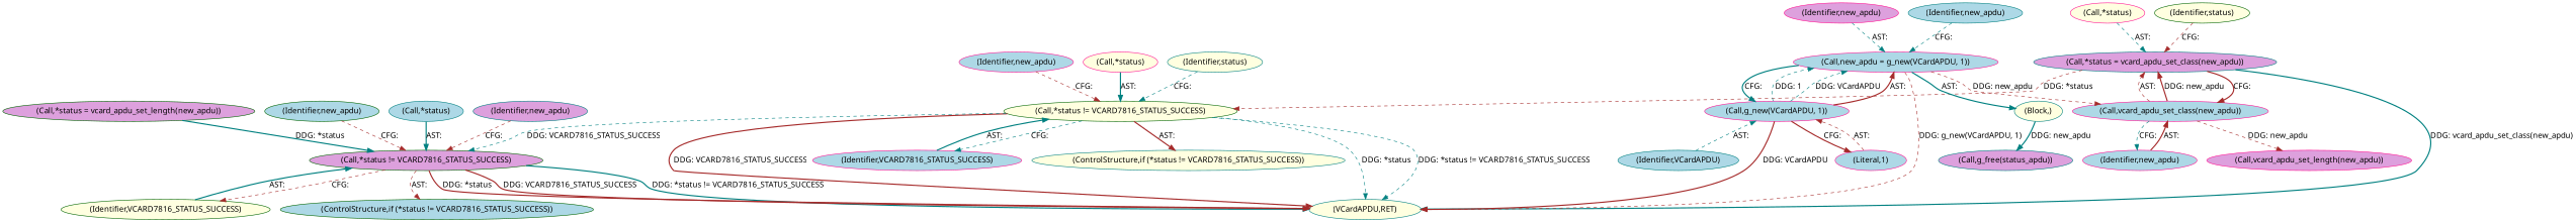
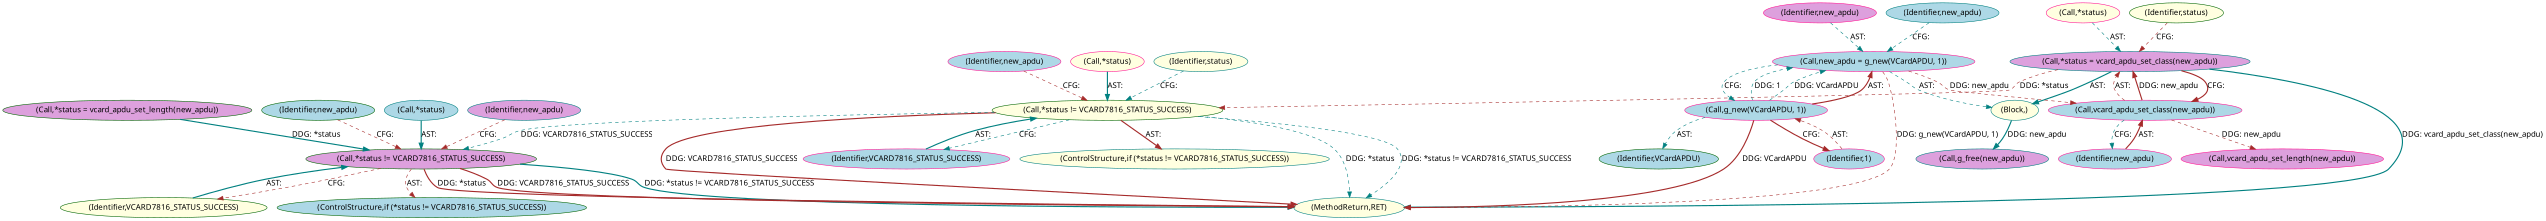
  digraph {
    fontname="Noto Sans"
    node [color=deeppink fillcolor=lightblue fontname="Noto Sans" style=filled]
    edge [color=teal fontname="Noto Sans" style=dashed]
    n1 [color=teal fillcolor=plum label="(Call,*status = vcard_apdu_set_class(new_apdu))"]
    n2 [label="(Call,vcard_apdu_set_class(new_apdu))"]
    n3 [color=darkgreen fillcolor=lightyellow label="(Call,*status != VCARD7816_STATUS_SUCCESS)"]
    n4 [color=teal fillcolor=lightyellow label="(Block,)"]
-   n5 [color=teal fillcolor=lightyellow label="(VCardAPDU,RET)"]
+   n5 [color=teal fillcolor=lightyellow label="(MethodReturn,RET)"]
    n6 [label="(Identifier,new_apdu)"]
    n7 [fillcolor=plum label="(Call,vcard_apdu_set_length(new_apdu))"]
    n8 [color=darkgreen fillcolor=plum label="(Call,*status != VCARD7816_STATUS_SUCCESS)"]
    n9 [label="(Identifier,VCARD7816_STATUS_SUCCESS)"]
    n10 [color=teal fillcolor=lightyellow label="(ControlStructure,if (*status != VCARD7816_STATUS_SUCCESS))"]
-   n11 [color=teal fillcolor=plum label="(Call,g_free(status_apdu))"]
+   n11 [color=teal fillcolor=plum label="(Call,g_free(new_apdu))"]
    n12 [label="(Call,new_apdu = g_new(VCardAPDU, 1))"]
    n13 [label="(Call,g_new(VCardAPDU, 1))"]
-   n14 [label="(Literal,1)"]
+   n14 [label="(Identifier,1)"]
    n15 [color=darkgreen fillcolor=lightyellow label="(Identifier,VCARD7816_STATUS_SUCCESS)"]
    n16 [color=darkgreen label="(ControlStructure,if (*status != VCARD7816_STATUS_SUCCESS))"]
    n17 [color=darkgreen fillcolor=plum label="(Call,*status = vcard_apdu_set_length(new_apdu))"]
    n18 [color=teal fillcolor=lightyellow label="(Identifier,status)"]
    n19 [color=darkgreen label="(Identifier,new_apdu)"]
    n20 [label="(Identifier,new_apdu)"]
    n21 [color=teal label="(Call,*status)"]
    n22 [color=teal fillcolor=plum label="(Identifier,new_apdu)"]
    n23 [fillcolor=lightyellow label="(Call,*status)"]
    n24 [fillcolor=plum label="(Identifier,new_apdu)"]
    n25 [color=teal label="(Identifier,new_apdu)"]
    n26 [fillcolor=lightyellow label="(Call,*status)"]
    n27 [color=darkgreen fillcolor=lightyellow label="(Identifier,status)"]
-   n28 [color=teal label="(Identifier,VCardAPDU)"]
+   n28 [color=darkgreen label="(Identifier,VCardAPDU)"]
    n1 -> n2 [color=brown label="CFG: " style=bold]
    n1 -> n3 [color=brown label="DDG: *status"]
+   n1 -> n4 [label="AST: " style=bold]
    n1 -> n5 [label="DDG: vcard_apdu_set_class(new_apdu)" style=bold]
    n2 -> n1 [color=brown label="AST: "]
    n2 -> n1 [color=brown label="DDG: new_apdu" style=bold]
    n2 -> n6 [label="CFG: "]
    n2 -> n7 [color=brown label="DDG: new_apdu"]
    n3 -> n5 [label="DDG: *status"]
    n3 -> n5 [label="DDG: *status != VCARD7816_STATUS_SUCCESS"]
    n3 -> n5 [color=brown label="DDG: VCARD7816_STATUS_SUCCESS" style=bold]
    n3 -> n8 [label="DDG: VCARD7816_STATUS_SUCCESS"]
    n3 -> n9 [label="CFG: "]
    n3 -> n10 [color=brown label="AST: " style=bold]
    n4 -> n11 [label="DDG: new_apdu" style=bold]
    n6 -> n2 [color=brown label="AST: " style=bold]
    n8 -> n5 [label="DDG: *status != VCARD7816_STATUS_SUCCESS" style=bold]
    n8 -> n5 [color=brown label="DDG: *status" style=bold]
    n8 -> n5 [color=brown label="DDG: VCARD7816_STATUS_SUCCESS" style=bold]
    n8 -> n15 [color=brown label="CFG: "]
    n8 -> n16 [color=brown label="AST: "]
    n9 -> n3 [label="AST: " style=bold]
    n12 -> n2 [color=brown label="DDG: new_apdu"]
-   n12 -> n4 [label="AST: " style=bold]
+   n12 -> n4 [label="AST: "]
    n12 -> n5 [color=brown label="DDG: g_new(VCardAPDU, 1)"]
-   n12 -> n13 [label="CFG: " style=bold]
+   n12 -> n13 [label="CFG: "]
    n13 -> n5 [color=brown label="DDG: VCardAPDU" style=bold]
    n13 -> n12 [color=brown label="AST: " style=bold]
    n13 -> n12 [label="DDG: VCardAPDU"]
    n13 -> n12 [label="DDG: 1"]
    n13 -> n14 [color=brown label="CFG: " style=bold]
    n14 -> n13 [color=brown label="AST: "]
    n15 -> n8 [label="AST: " style=bold]
    n17 -> n8 [label="DDG: *status" style=bold]
    n18 -> n3 [label="CFG: "]
    n19 -> n8 [color=brown label="CFG: "]
    n20 -> n3 [color=brown label="CFG: "]
    n21 -> n8 [label="AST: " style=bold]
    n22 -> n8 [color=brown label="CFG: "]
    n23 -> n3 [label="AST: " style=bold]
    n24 -> n12 [label="AST: "]
    n25 -> n12 [label="CFG: "]
    n26 -> n1 [label="AST: "]
    n27 -> n1 [color=brown label="CFG: "]
-   n28 -> n13 [label="AST: "]
+   n13 -> n28 [label="AST: "]
  }
